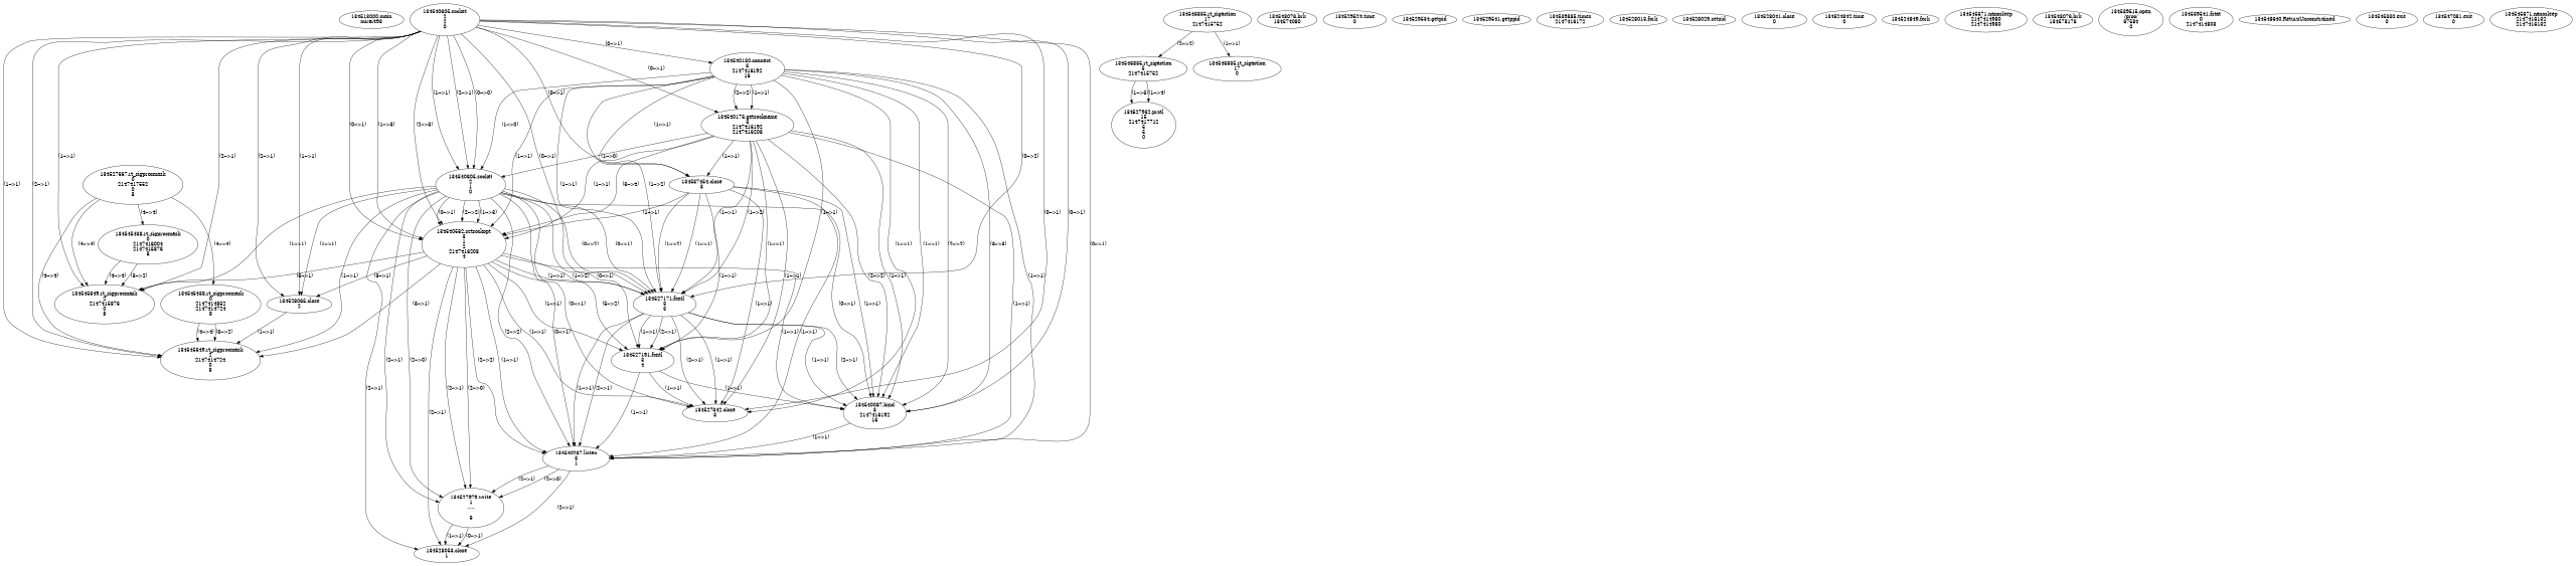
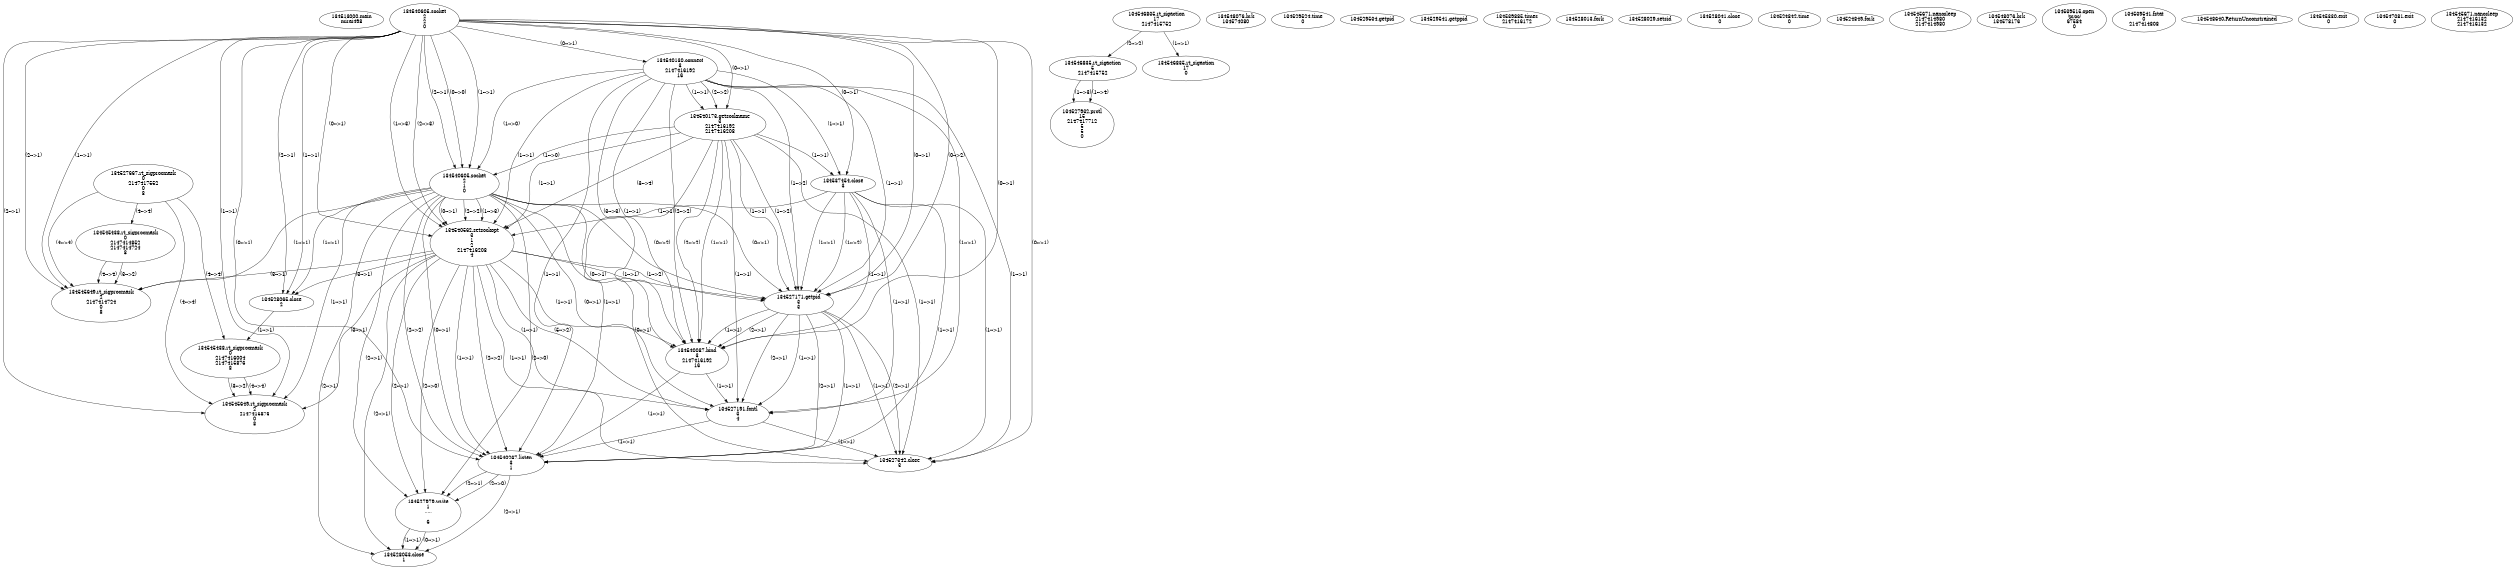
  digraph {
    n1 [label="134513000.main\nmirai498"]
    n2 [label="134527667.rt_sigprocmask\n0\n2147417552\n0\n8"]
    n3 [label="134545438.rt_sigprocmask\n0\n2147414852\n2147414724\n8"]
    n4 [label="134545649.rt_sigprocmask\n2\n2147414724\n0\n8"]
    n5 [label="134545438.rt_sigprocmask\n0\n2147416004\n2147415876\n8"]
    n6 [label="134545649.rt_sigprocmask\n2\n2147415876\n0\n8"]
    n7 [label="134546835.rt_sigaction\n17\n2147415752"]
    n8 [label="134546835.rt_sigaction\n5\n2147415752"]
    n9 [label="134546835.rt_sigaction\n17\n0"]
    n10 [label="134527932.prctl\n15\n2147417712\n5\n5\n0"]
    n11 [label="134540605.socket\n2\n2\n0"]
    n12 [label="134540130.connect\n3\n2147416192\n16"]
    n13 [label="134540173.getsockname\n3\n2147416192\n2147416208"]
    n14 [label="134537454.close\n3"]
    n15 [label="134540605.socket\n2\n1\n0"]
    n16 [label="134540562.setsockopt\n3\n1\n2\n2147416208\n4"]
-   n17 [label="134527171.fcntl\n3\n3"]
+   n17 [label="134527171.getpid\n3\n3"]
    n18 [label="134540087.bind\n3\n2147416192\n16"]
    n19 [label="134540267.listen\n3\n1"]
    n20 [label="134528065.close\n2"]
    n21 [label="134527342.close\n3"]
    n22 [label="134527191.fcntl\n3\n4"]
    n23 [label="134527979.write\n1\n.....\n\n6"]
    n24 [label="134528053.close\n1"]
    n25 [label="134548076.brk\n134574080"]
    n26 [label="134529524.time\n0"]
    n27 [label="134529534.getpid\n"]
    n28 [label="134529541.getppid\n"]
    n29 [label="134539885.times\n2147416172"]
    n30 [label="134528013.fork\n"]
    n31 [label="134528029.setsid\n"]
    n32 [label="134528041.close\n0"]
    n33 [label="134524842.time\n0"]
    n34 [label="134524849.fork\n"]
    n35 [label="134545671.nanosleep\n2147414980\n2147414980"]
    n36 [label="134548076.brk\n134578176"]
    n37 [label="134539515.open\n/proc/\n67584\n0"]
    n38 [label="134539541.fstat\n0\n2147414808"]
    n39 [label="134548640.ReturnUnconstrained\n"]
    n40 [label="134545330.exit\n0"]
    n41 [label="134547081.exit\n0"]
    n42 [label="134545671.nanosleep\n2147416132\n2147416132"]
    n2 -> n3 [label="(4-->4)"]
    n2 -> n4 [label="(4-->4)"]
    n2 -> n5 [label="(4-->4)"]
    n2 -> n6 [label="(4-->4)"]
    n3 -> n4 [label="(3-->2)"]
    n3 -> n4 [label="(4-->4)"]
    n5 -> n6 [label="(3-->2)"]
    n5 -> n6 [label="(4-->4)"]
    n7 -> n8 [label="(2-->2)"]
    n7 -> n9 [label="(1-->1)"]
    n8 -> n10 [label="(1-->3)"]
    n8 -> n10 [label="(1-->4)"]
    n11 -> n4 [label="(1-->1)"]
    n11 -> n4 [label="(2-->1)"]
    n11 -> n6 [label="(1-->1)"]
    n11 -> n6 [label="(2-->1)"]
    n11 -> n12 [label="(0-->1)"]
    n11 -> n13 [label="(0-->1)"]
    n11 -> n14 [label="(0-->1)"]
    n11 -> n15 [label="(1-->1)"]
    n11 -> n15 [label="(2-->1)"]
    n11 -> n15 [label="(0-->0)"]
    n11 -> n16 [label="(0-->1)"]
    n11 -> n16 [label="(1-->3)"]
    n11 -> n16 [label="(2-->3)"]
    n11 -> n17 [label="(0-->1)"]
    n11 -> n17 [label="(0-->2)"]
    n11 -> n18 [label="(0-->1)"]
    n11 -> n19 [label="(0-->1)"]
    n11 -> n20 [label="(1-->1)"]
    n11 -> n20 [label="(2-->1)"]
    n11 -> n21 [label="(0-->1)"]
    n12 -> n13 [label="(1-->1)"]
    n12 -> n13 [label="(2-->2)"]
    n12 -> n14 [label="(1-->1)"]
    n12 -> n15 [label="(1-->0)"]
    n12 -> n16 [label="(1-->1)"]
    n12 -> n17 [label="(1-->1)"]
    n12 -> n17 [label="(1-->2)"]
    n12 -> n18 [label="(1-->1)"]
    n12 -> n18 [label="(2-->2)"]
    n12 -> n18 [label="(3-->3)"]
    n12 -> n19 [label="(1-->1)"]
    n12 -> n21 [label="(1-->1)"]
    n12 -> n22 [label="(1-->1)"]
    n13 -> n14 [label="(1-->1)"]
    n13 -> n15 [label="(1-->0)"]
    n13 -> n16 [label="(1-->1)"]
    n13 -> n16 [label="(3-->4)"]
    n13 -> n17 [label="(1-->1)"]
    n13 -> n17 [label="(1-->2)"]
    n13 -> n18 [label="(1-->1)"]
    n13 -> n18 [label="(2-->2)"]
    n13 -> n19 [label="(1-->1)"]
    n13 -> n21 [label="(1-->1)"]
    n13 -> n22 [label="(1-->1)"]
    n14 -> n16 [label="(1-->1)"]
    n14 -> n17 [label="(1-->1)"]
    n14 -> n17 [label="(1-->2)"]
    n14 -> n18 [label="(1-->1)"]
    n14 -> n19 [label="(1-->1)"]
    n14 -> n21 [label="(1-->1)"]
    n14 -> n22 [label="(1-->1)"]
    n15 -> n4 [label="(1-->1)"]
    n15 -> n6 [label="(1-->1)"]
    n15 -> n16 [label="(0-->1)"]
    n15 -> n16 [label="(2-->2)"]
    n15 -> n16 [label="(1-->3)"]
    n15 -> n17 [label="(0-->1)"]
    n15 -> n17 [label="(0-->2)"]
    n15 -> n18 [label="(0-->1)"]
    n15 -> n19 [label="(0-->1)"]
    n15 -> n19 [label="(2-->2)"]
    n15 -> n20 [label="(1-->1)"]
    n15 -> n21 [label="(0-->1)"]
    n15 -> n22 [label="(0-->1)"]
    n15 -> n23 [label="(2-->1)"]
    n15 -> n23 [label="(2-->0)"]
    n15 -> n24 [label="(2-->1)"]
    n16 -> n4 [label="(3-->1)"]
    n16 -> n6 [label="(3-->1)"]
    n16 -> n17 [label="(1-->1)"]
    n16 -> n17 [label="(1-->2)"]
    n16 -> n18 [label="(1-->1)"]
    n16 -> n19 [label="(1-->1)"]
    n16 -> n19 [label="(2-->2)"]
    n16 -> n20 [label="(3-->1)"]
    n16 -> n21 [label="(1-->1)"]
    n16 -> n22 [label="(1-->1)"]
    n16 -> n22 [label="(5-->2)"]
    n16 -> n23 [label="(2-->1)"]
    n16 -> n23 [label="(2-->0)"]
    n16 -> n24 [label="(2-->1)"]
    n17 -> n18 [label="(1-->1)"]
    n17 -> n18 [label="(2-->1)"]
    n17 -> n19 [label="(1-->1)"]
    n17 -> n19 [label="(2-->1)"]
    n17 -> n21 [label="(1-->1)"]
    n17 -> n21 [label="(2-->1)"]
    n17 -> n22 [label="(1-->1)"]
    n17 -> n22 [label="(2-->1)"]
    n18 -> n19 [label="(1-->1)"]
    n19 -> n23 [label="(2-->1)"]
    n19 -> n23 [label="(2-->0)"]
    n19 -> n24 [label="(2-->1)"]
-   n20 -> n4 [label="(1-->1)"]
-   n22 -> n18 [label="(1-->1)"]
+   n20 -> n5 [label="(1-->1)"]
+   n18 -> n22 [label="(1-->1)"]
    n22 -> n19 [label="(1-->1)"]
    n22 -> n21 [label="(1-->1)"]
    n23 -> n24 [label="(1-->1)"]
    n23 -> n24 [label="(0-->1)"]
  }
